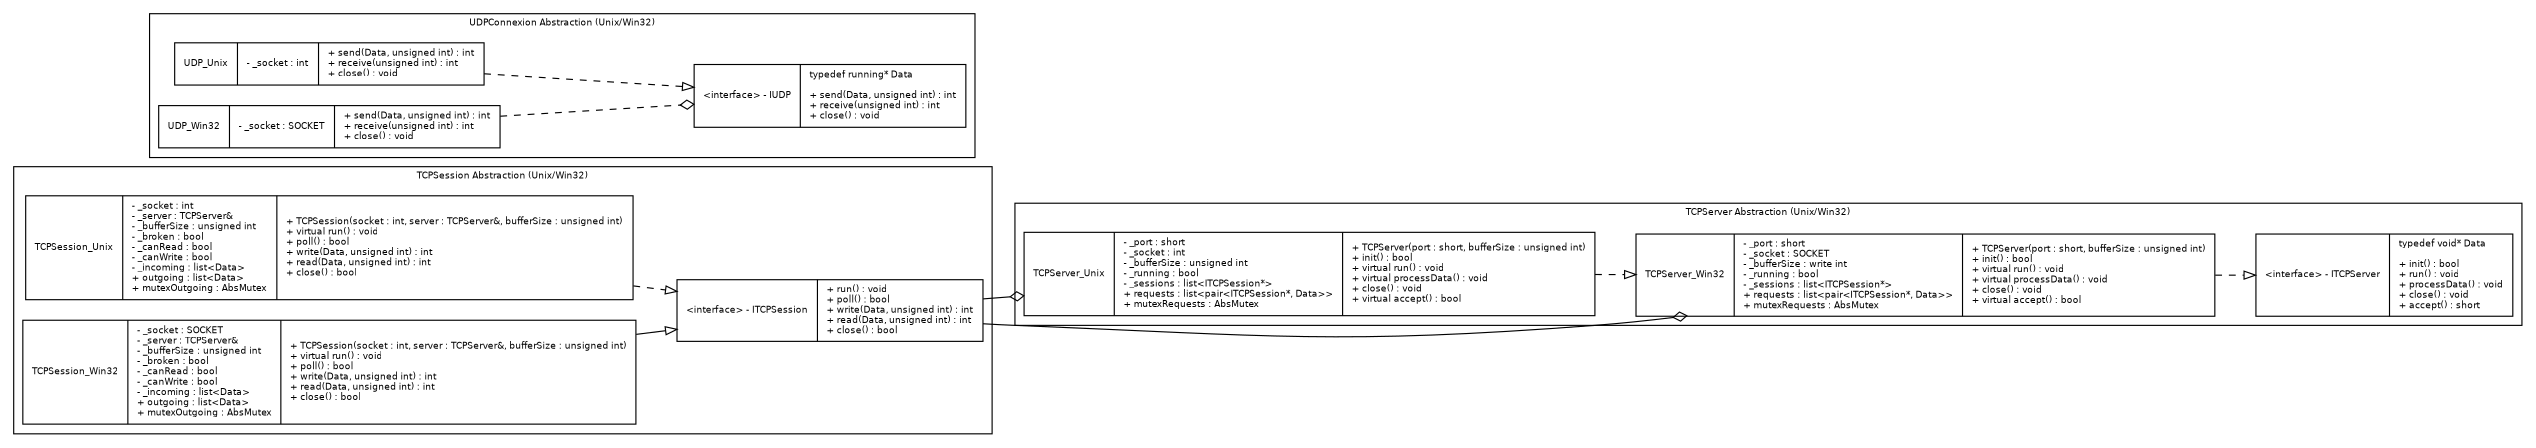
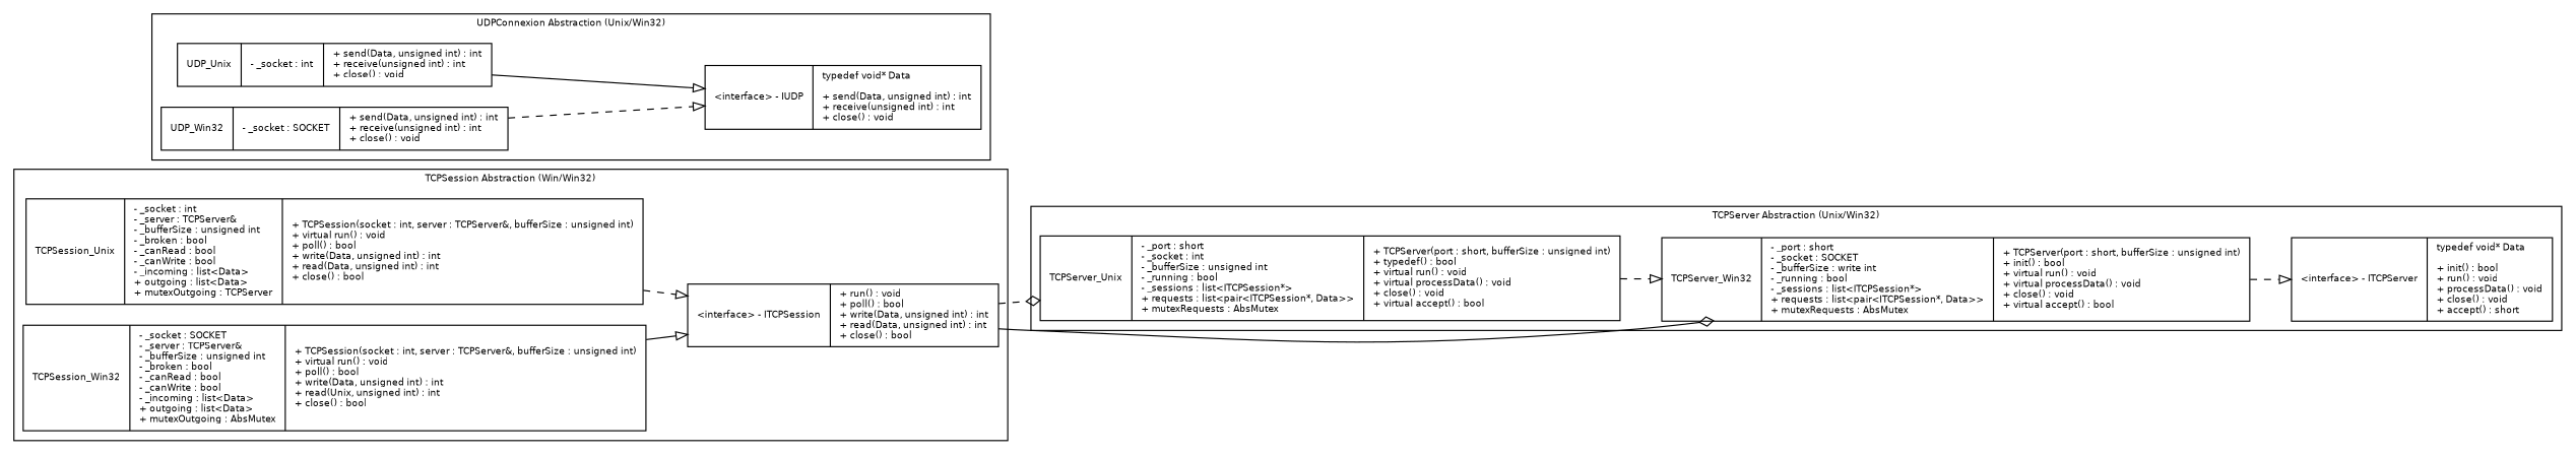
  digraph {
    fontname="Bitstream Vera Sans"
    fontsize=8
    rankdir=LR
    node [fontname="Bitstream Vera Sans" fontsize=8 shape=record]
    edge [arrowhead=onormal fontname="Bitstream Vera Sans" fontsize=8 style=dashed]
    n1 [label="{\<interface\> - ITCPSession|+ run() : void\l+ poll() : bool\l+ write(Data, unsigned int) : int\l+ read(Data, unsigned int) : int\l+ close() : bool\l}"]
-   n2 [label="{TCPSession_Unix|- _socket : int\l- _server : TCPServer&\l- _bufferSize : unsigned int\l- _broken : bool\l- _canRead : bool\l- _canWrite : bool\l- _incoming : list\<Data\>\l+ outgoing : list\<Data\>\l+ mutexOutgoing : AbsMutex\l|+ TCPSession(socket : int, server : TCPServer&, bufferSize : unsigned int)\l+ virtual run() : void\l+ poll() : bool\l+ write(Data, unsigned int) : int\l+ read(Data, unsigned int) : int\l+ close() : bool\l}"]
-   n3 [label="{TCPSession_Win32|- _socket : SOCKET\l- _server : TCPServer&\l- _bufferSize : unsigned int\l- _broken : bool\l- _canRead : bool\l- _canWrite : bool\l- _incoming : list\<Data\>\l+ outgoing : list\<Data\>\l+ mutexOutgoing : AbsMutex\l|+ TCPSession(socket : int, server : TCPServer&, bufferSize : unsigned int)\l+ virtual run() : void\l+ poll() : bool\l+ write(Data, unsigned int) : int\l+ read(Data, unsigned int) : int\l+ close() : bool\l}"]
-   n4 [label="{\<interface\> - IUDP|typedef running* Data\l\l+ send(Data, unsigned int) : int\l+ receive(unsigned int) : int\l+ close() : void\l}"]
+   n2 [label="{TCPSession_Unix|- _socket : int\l- _server : TCPServer&\l- _bufferSize : unsigned int\l- _broken : bool\l- _canRead : bool\l- _canWrite : bool\l- _incoming : list\<Data\>\l+ outgoing : list\<Data\>\l+ mutexOutgoing : TCPServer\l|+ TCPSession(socket : int, server : TCPServer&, bufferSize : unsigned int)\l+ virtual run() : void\l+ poll() : bool\l+ write(Data, unsigned int) : int\l+ read(Data, unsigned int) : int\l+ close() : bool\l}"]
+   n3 [label="{TCPSession_Win32|- _socket : SOCKET\l- _server : TCPServer&\l- _bufferSize : unsigned int\l- _broken : bool\l- _canRead : bool\l- _canWrite : bool\l- _incoming : list\<Data\>\l+ outgoing : list\<Data\>\l+ mutexOutgoing : AbsMutex\l|+ TCPSession(socket : int, server : TCPServer&, bufferSize : unsigned int)\l+ virtual run() : void\l+ poll() : bool\l+ write(Data, unsigned int) : int\l+ read(Unix, unsigned int) : int\l+ close() : bool\l}"]
+   n4 [label="{\<interface\> - IUDP|typedef void* Data\l\l+ send(Data, unsigned int) : int\l+ receive(unsigned int) : int\l+ close() : void\l}"]
    n5 [label="{UDP_Unix|- _socket : int\l|+ send(Data, unsigned int) : int\l+ receive(unsigned int) : int\l+ close() : void\l}"]
    n6 [label="{UDP_Win32|- _socket : SOCKET\l|+ send(Data, unsigned int) : int\l+ receive(unsigned int) : int\l+ close() : void\l}"]
    n7 [label="{\<interface\> - ITCPServer|typedef void* Data\l\l+ init() : bool\l+ run() : void\l+ processData() : void\l+ close() : void\l+ accept() : short\l}"]
-   n8 [label="{TCPServer_Unix|- _port : short\l- _socket : int\l- _bufferSize : unsigned int\l- _running : bool\l- _sessions : list\<ITCPSession*\>\l+ requests : list\<pair\<ITCPSession*, Data\>\>\l+ mutexRequests : AbsMutex\l|+ TCPServer(port : short, bufferSize : unsigned int)\l+ init() : bool\l+ virtual run() : void\l+ virtual processData() : void\l+ close() : void\l+ virtual accept() : bool\l}"]
+   n8 [label="{TCPServer_Unix|- _port : short\l- _socket : int\l- _bufferSize : unsigned int\l- _running : bool\l- _sessions : list\<ITCPSession*\>\l+ requests : list\<pair\<ITCPSession*, Data\>\>\l+ mutexRequests : AbsMutex\l|+ TCPServer(port : short, bufferSize : unsigned int)\l+ typedef() : bool\l+ virtual run() : void\l+ virtual processData() : void\l+ close() : void\l+ virtual accept() : bool\l}"]
    n9 [label="{TCPServer_Win32|- _port : short\l- _socket : SOCKET\l- _bufferSize : write int\l- _running : bool\l- _sessions : list\<ITCPSession*\>\l+ requests : list\<pair\<ITCPSession*, Data\>\>\l+ mutexRequests : AbsMutex\l|+ TCPServer(port : short, bufferSize : unsigned int)\l+ init() : bool\l+ virtual run() : void\l+ virtual processData() : void\l+ close() : void\l+ virtual accept() : bool\l}"]
    subgraph cluster_1 {
-     label="TCPSession Abstraction (Unix/Win32)"
+     label="TCPSession Abstraction (Win/Win32)"
      n1
      n2
      n3
    }
    subgraph cluster_2 {
      label="UDPConnexion Abstraction (Unix/Win32)"
      n4
      n5
      n6
    }
    subgraph cluster_3 {
      label="TCPServer Abstraction (Unix/Win32)"
      n7
      n8
      n9
    }
-   n1 -> n8 [arrowhead=odiamond style=solid]
+   n1 -> n8 [arrowhead=odiamond]
    n1 -> n9 [arrowhead=odiamond style=solid]
    n2 -> n1
    n3 -> n1 [style=solid]
-   n5 -> n4
-   n6 -> n4 [arrowhead=odiamond]
+   n5 -> n4 [style=solid]
+   n6 -> n4
    n8 -> n9
    n9 -> n7
  }
